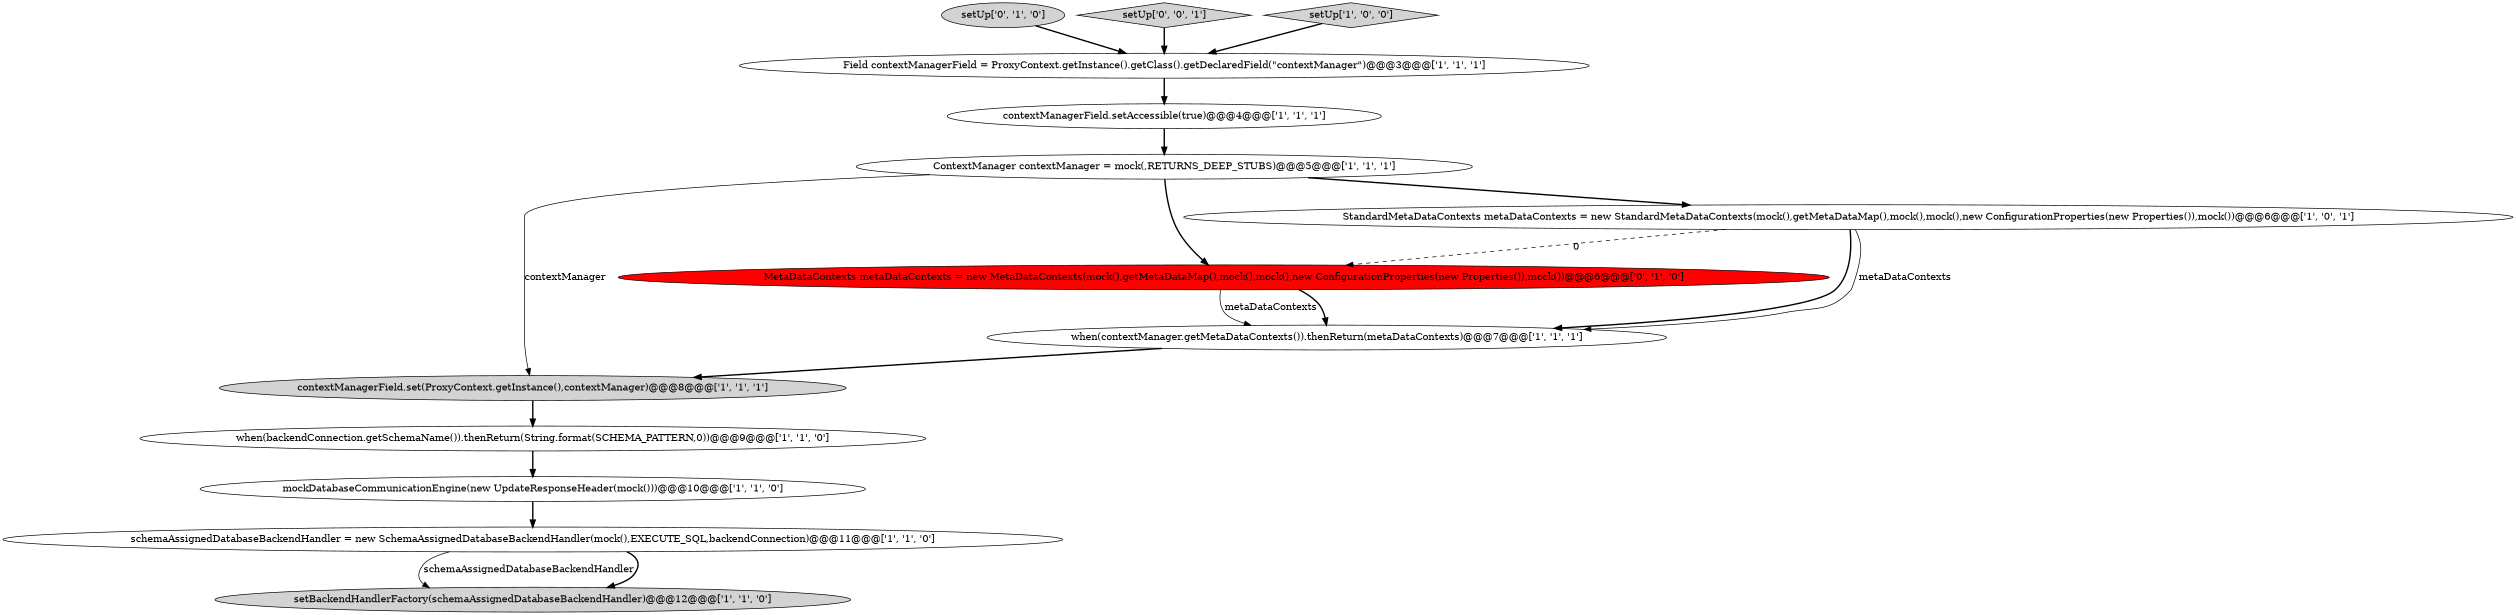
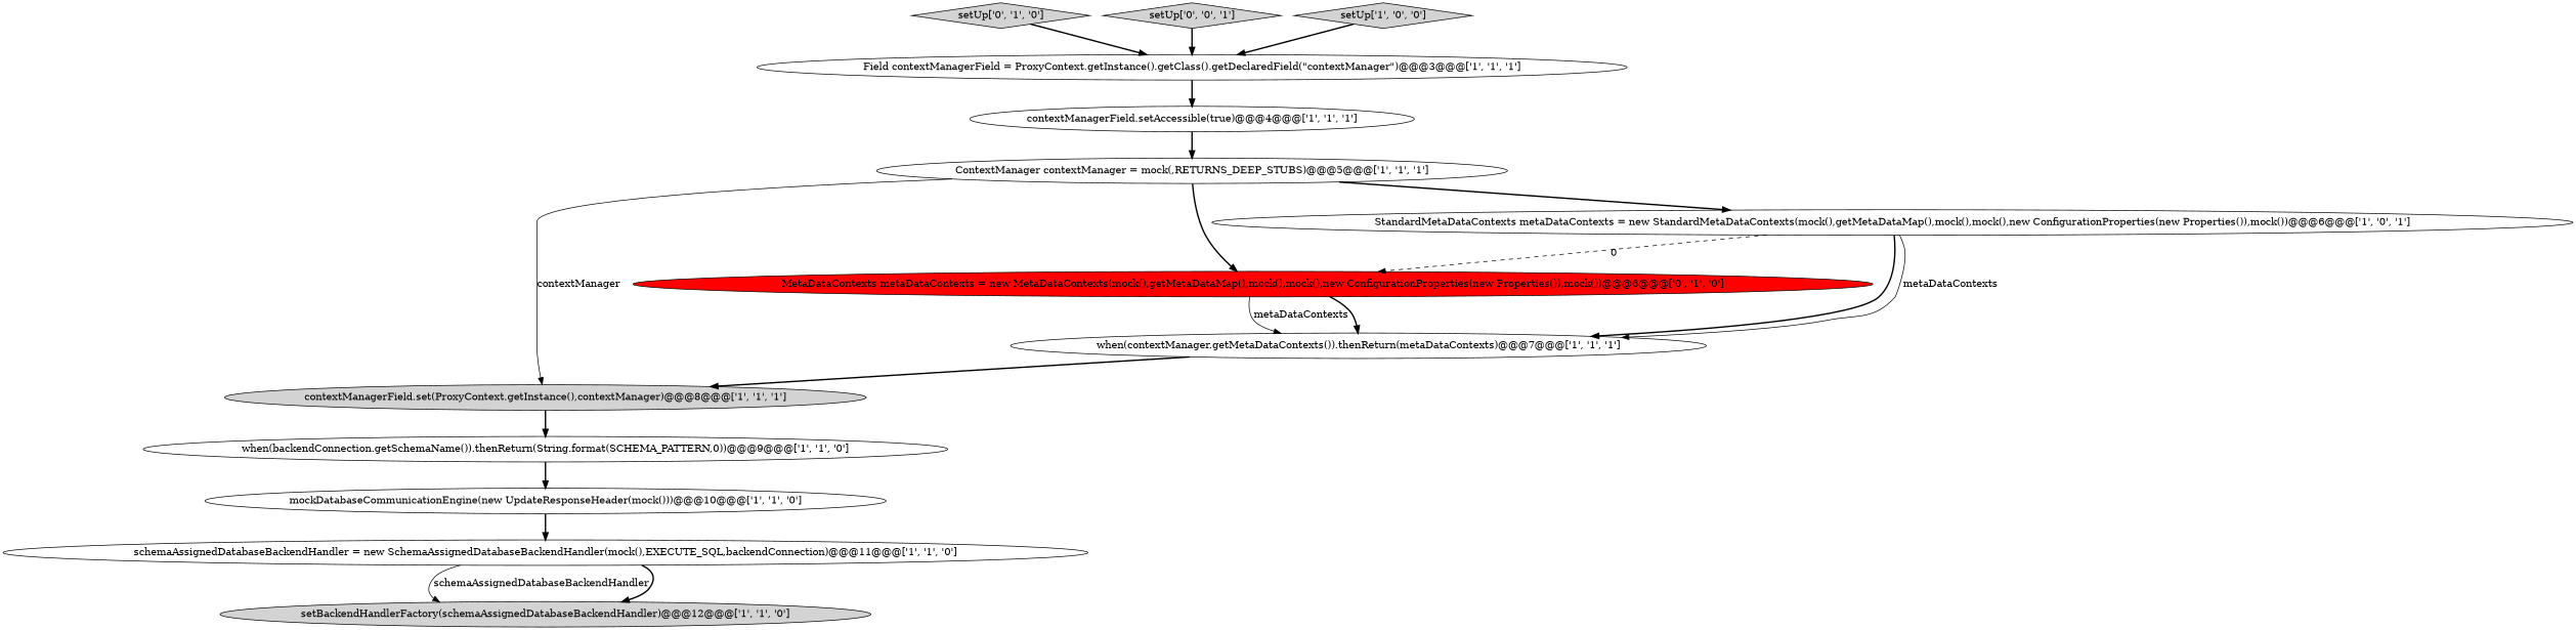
  digraph {
    node [fillcolor=white shape=ellipse style=filled]
    edge [style=bold]
    n1 [label="when(backendConnection.getSchemaName()).thenReturn(String.format(SCHEMA_PATTERN,0))@@@9@@@['1', '1', '0']"]
    n2 [label="mockDatabaseCommunicationEngine(new UpdateResponseHeader(mock()))@@@10@@@['1', '1', '0']"]
    n3 [label="ContextManager contextManager = mock(,RETURNS_DEEP_STUBS)@@@5@@@['1', '1', '1']"]
    n4 [fillcolor=lightgray label="contextManagerField.set(ProxyContext.getInstance(),contextManager)@@@8@@@['1', '1', '1']"]
    n5 [fillcolor=red label="MetaDataContexts metaDataContexts = new MetaDataContexts(mock(),getMetaDataMap(),mock(),mock(),new ConfigurationProperties(new Properties()),mock())@@@6@@@['0', '1', '0']"]
    n6 [label="StandardMetaDataContexts metaDataContexts = new StandardMetaDataContexts(mock(),getMetaDataMap(),mock(),mock(),new ConfigurationProperties(new Properties()),mock())@@@6@@@['1', '0', '1']"]
    n7 [label="schemaAssignedDatabaseBackendHandler = new SchemaAssignedDatabaseBackendHandler(mock(),EXECUTE_SQL,backendConnection)@@@11@@@['1', '1', '0']"]
    n8 [fillcolor=lightgray label="setBackendHandlerFactory(schemaAssignedDatabaseBackendHandler)@@@12@@@['1', '1', '0']"]
    n9 [label="when(contextManager.getMetaDataContexts()).thenReturn(metaDataContexts)@@@7@@@['1', '1', '1']"]
-   n10 [fillcolor=lightgray label="setUp['0', '1', '0']"]
+   n10 [fillcolor=lightgray label="setUp['0', '1', '0']" shape=diamond]
    n11 [label="Field contextManagerField = ProxyContext.getInstance().getClass().getDeclaredField(\"contextManager\")@@@3@@@['1', '1', '1']"]
    n12 [fillcolor=lightgray label="setUp['0', '0', '1']" shape=diamond]
    n13 [label="contextManagerField.setAccessible(true)@@@4@@@['1', '1', '1']"]
    n14 [fillcolor=lightgray label="setUp['1', '0', '0']" shape=diamond]
    n1 -> n2
    n2 -> n7
    n3 -> n4 [label=contextManager style=solid]
    n3 -> n5
    n3 -> n6
    n4 -> n1
    n5 -> n9 [label=metaDataContexts style=solid]
    n5 -> n9
    n6 -> n5 [label=0 style=dashed]
    n6 -> n9
    n6 -> n9 [label=metaDataContexts style=solid]
    n7 -> n8 [label=schemaAssignedDatabaseBackendHandler style=solid]
    n7 -> n8
    n9 -> n4
    n10 -> n11
    n11 -> n13
    n12 -> n11
    n13 -> n3
    n14 -> n11
  }
